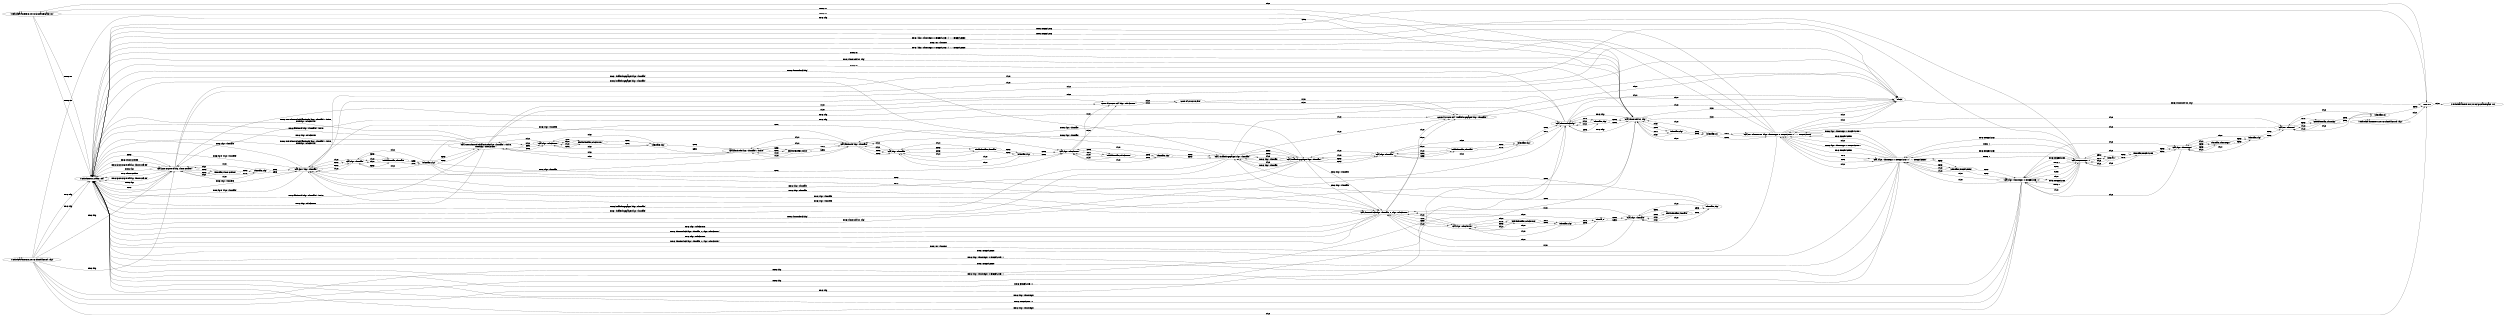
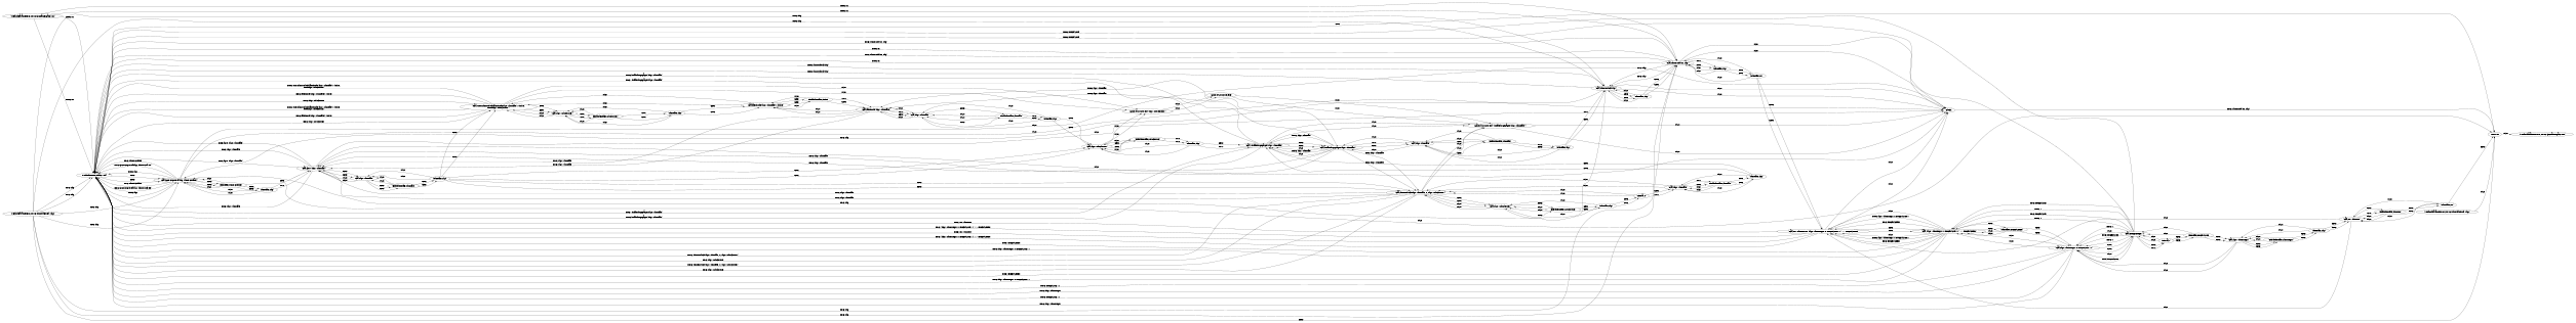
  digraph {
    rankdir=LR
    n1 [label="(MethodReturn,static void)"]
    n2 [label="(Call,ipc_rcu_putref(shp, shm_rcu_free))"]
    1000100
    n4 [label="(Block,)"]
    n5 [label="(Identifier,shm_rcu_free)"]
    n6 [label="(MethodParameterOut,struct ipc_namespace *ns)"]
    n7 [label="(MethodParameterIn,struct ipc_namespace *ns)"]
    n8 [label="(Call,shm_rmid(ns, shp))"]
    n9 [label="(Call,shm_unlock(shp))"]
    n10 [label="(Identifier,shp)"]
    n11 [label="(MethodParameterIn,struct shmid_kernel *shp)"]
    n12 [label="(Identifier,shp)"]
    n13 [label="(MethodParameterOut,struct shmid_kernel *shp)"]
    n14 [label="(FieldIdentifier,mlock_user)"]
    n15 [label="(Call,shp->mlock_user)"]
    n16 [label="(Identifier,shp)"]
    n17 [label="(Call,user_shm_unlock(file_inode(shp->shm_file)->i_size,\n\t\t\t\t\t\tshp->mlock_user))"]
    n18 [label="(Call,file_inode(shp->shm_file)->i_size)"]
    n19 [label="(ControlStructure,if (shp->mlock_user))"]
    n20 [label="(FieldIdentifier,i_size)"]
    n21 [label="(Call,fput (shp->shm_file))"]
    n22 [label="(Call,shp->shm_file)"]
    n23 [label="(FieldIdentifier,shm_file)"]
    n24 [label="(Identifier,shp)"]
    n25 [label="(Call,shmem_lock(shp->shm_file, 0, shp->mlock_user))"]
    n26 [label="(Call,shp->mlock_user)"]
    n27 [label="(ControlStructure,if (!is_file_hugepages(shp->shm_file)))"]
    n28 [label="(Call,shp->mlock_user)"]
    n29 [label="(FieldIdentifier,mlock_user)"]
    n30 [label="(Identifier,shp)"]
    n31 [label="(Call,(shp->shm_segsz + PAGE_SIZE - 1) >> PAGE_SHIFT)"]
    n32 [label="(Call,ns->shm_tot -= (shp->shm_segsz + PAGE_SIZE - 1) >> PAGE_SHIFT)"]
    n33 [label="(Identifier,PAGE_SHIFT)"]
    n34 [label="(Call,shp->shm_segsz + PAGE_SIZE - 1)"]
    n35 [label="(Call,PAGE_PAGE - 1)"]
    n36 [label="(Literal,1)"]
    n37 [label="(Call,shp->shm_segsz)"]
-   n38 [label="(Identifier,shm_segsz)"]
+   n38 [label="(FieldIdentifier,shm_segsz)"]
    n39 [label="(Identifier,shp)"]
    n40 [label="(Call,ns->shm_tot)"]
-   n41 [label="(FieldIdentifier,shm_shp)"]
+   n41 [label="(FieldIdentifier,shm_tot)"]
    n42 [label="(Identifier,ns)"]
    n43 [label="(Identifier,PAGE_SIZE)"]
    n44 [label="(Identifier,ns)"]
    n45 [label="(Call,shp->shm_file)"]
    n46 [label="(FieldIdentifier,shm_file)"]
    n47 [label="(Call,is_file_hugepages(shp->shm_file))"]
    n48 [label="(Identifier,shp)"]
    n49 [label="(Call,!is_file_hugepages(shp->shm_file))"]
    n50 [label="(Call,file_inode(shp->shm_file))"]
    n51 [label="(Call,shp->shm_file)"]
    n52 [label="(Call,shp->shm_file)"]
    n53 [label="(FieldIdentifier,shm_file)"]
    n54 [label="(Identifier,shp)"]
    n55 [label="(FieldIdentifier,mlock_user)"]
    n56 [label="(Literal,0)"]
    n57 [label="(Identifier,shp)"]
    n58 [label="(Identifier,shp)"]
    n59 [label="(ControlStructure,else)"]
    n60 [label="(FieldIdentifier,shm_file)"]
    n61 [label="(Identifier,shp)"]
    n1 -> n2 [label="CFG: "]
    n1 -> n2 [label="CFG: "]
    n1 -> 1000100 [label="CFG: "]
    n2 -> n1 [label="DDG: shm_rcu_free"]
    n2 -> n1 [label="DDG: ipc_rcu_putref(shp, shm_rcu_free)"]
    n2 -> n1 [label="DDG: shp"]
    n2 -> n1 [label="DDG: shm_rcu_free"]
    n2 -> n1 [label="DDG: ipc_rcu_putref(shp, shm_rcu_free)"]
    n2 -> n1 [label="DDG: shp"]
    n2 -> n4 [label="AST: "]
    n2 -> n4 [label="AST: "]
    n2 -> n5 [label="CFG: "]
    n2 -> n5 [label="CFG: "]
    1000100 -> n6 [label="AST: "]
    n4 -> 1000100 [label="DDG: shm_rmid(ns, shp)"]
    n5 -> n2 [label="AST: "]
    n5 -> n2 [label="AST: "]
    n5 -> n30 [label="CFG: "]
    n5 -> n30 [label="CFG: "]
    n7 -> n1 [label="DDG: ns"]
    n7 -> n1 [label="DDG: ns"]
-   n7 -> 1000100 [label="AST: "]
+   n5 -> 1000100 [label="AST: "]
    n7 -> n8 [label="DDG: ns"]
    n7 -> n8 [label="DDG: ns"]
    n8 -> n1 [label="DDG: shm_rmid(ns, shp)"]
    n8 -> n1 [label="DDG: ns"]
    n8 -> n1 [label="DDG: shm_rmid(ns, shp)"]
    n8 -> n1 [label="DDG: ns"]
    n8 -> n4 [label="AST: "]
    n8 -> n4 [label="AST: "]
    n8 -> n9 [label="DDG: shp"]
    n8 -> n9 [label="DDG: shp"]
    n8 -> n10 [label="CFG: "]
    n8 -> n10 [label="CFG: "]
    n9 -> n1 [label="DDG: shm_unlock(shp)"]
    n9 -> n1 [label="DDG: shm_unlock(shp)"]
    n9 -> n2 [label="DDG: shp"]
    n9 -> n2 [label="DDG: shp"]
    n9 -> n4 [label="AST: "]
    n9 -> n4 [label="AST: "]
    n9 -> n12 [label="CFG: "]
    n9 -> n12 [label="CFG: "]
    n10 -> n8 [label="AST: "]
    n10 -> n8 [label="AST: "]
    n10 -> n44 [label="CFG: "]
    n10 -> n44 [label="CFG: "]
    n11 -> n1 [label="DDG: shp"]
    n11 -> n1 [label="DDG: shp"]
    n11 -> n2 [label="DDG: shp"]
    n11 -> n2 [label="DDG: shp"]
-   n11 -> 1000100 [label="AST: "]
+   n11 -> 1000100 [label="CFG: "]
    n11 -> n8 [label="DDG: shp"]
    n11 -> n8 [label="DDG: shp"]
    n11 -> n9 [label="DDG: shp"]
    n11 -> n9 [label="DDG: shp"]
    n12 -> n8 [label="CFG: "]
    n12 -> n8 [label="CFG: "]
    n12 -> n9 [label="AST: "]
    n12 -> n9 [label="AST: "]
    n13 -> 1000100 [label="AST: "]
    n14 -> n15 [label="AST: "]
    n14 -> n15 [label="AST: "]
    n14 -> n16 [label="CFG: "]
    n14 -> n16 [label="CFG: "]
    n15 -> n14 [label="CFG: "]
    n15 -> n14 [label="CFG: "]
    n15 -> n17 [label="AST: "]
    n15 -> n17 [label="AST: "]
    n16 -> n15 [label="AST: "]
    n16 -> n15 [label="AST: "]
    n16 -> n18 [label="CFG: "]
    n16 -> n18 [label="CFG: "]
    n17 -> n1 [label="DDG: file_inode(shp->shm_file)->i_size"]
    n17 -> n1 [label="DDG: shp->mlock_user"]
    n17 -> n1 [label="DDG: user_shm_unlock(file_inode(shp->shm_file)->i_size,\n\t\t\t\t\t\tshp->mlock_user)"]
    n17 -> n1 [label="DDG: file_inode(shp->shm_file)->i_size"]
    n17 -> n1 [label="DDG: shp->mlock_user"]
    n17 -> n1 [label="DDG: user_shm_unlock(file_inode(shp->shm_file)->i_size,\n\t\t\t\t\t\tshp->mlock_user)"]
    n17 -> n15 [label="CFG: "]
    n17 -> n15 [label="CFG: "]
    n17 -> n19 [label="AST: "]
    n17 -> n19 [label="AST: "]
    n18 -> n17 [label="AST: "]
    n18 -> n17 [label="AST: "]
    n18 -> n20 [label="CFG: "]
    n18 -> n20 [label="CFG: "]
    n19 -> n59 [label="AST: "]
    n19 -> n59 [label="AST: "]
    n20 -> n18 [label="AST: "]
    n20 -> n18 [label="AST: "]
    n20 -> n50 [label="CFG: "]
    n20 -> n50 [label="CFG: "]
    n21 -> n1 [label="DDG: fput (shp->shm_file)"]
    n21 -> n1 [label="DDG: shp->shm_file"]
    n21 -> n1 [label="DDG: fput (shp->shm_file)"]
    n21 -> n1 [label="DDG: shp->shm_file"]
    n21 -> n4 [label="AST: "]
    n21 -> n4 [label="AST: "]
    n21 -> n22 [label="CFG: "]
    n21 -> n22 [label="CFG: "]
    n22 -> n21 [label="AST: "]
    n22 -> n21 [label="AST: "]
    n22 -> n23 [label="CFG: "]
    n22 -> n23 [label="CFG: "]
    n23 -> n22 [label="AST: "]
    n23 -> n22 [label="AST: "]
    n23 -> n24 [label="CFG: "]
    n23 -> n24 [label="CFG: "]
    n24 -> n17 [label="CFG: "]
    n24 -> n17 [label="CFG: "]
    n24 -> n22 [label="AST: "]
    n24 -> n22 [label="AST: "]
    n24 -> n25 [label="CFG: "]
    n24 -> n25 [label="CFG: "]
    n24 -> n26 [label="CFG: "]
    n24 -> n26 [label="CFG: "]
    n25 -> n1 [label="DDG: shp->mlock_user"]
    n25 -> n1 [label="DDG: shmem_lock(shp->shm_file, 0, shp->mlock_user)"]
    n25 -> n1 [label="DDG: shp->mlock_user"]
    n25 -> n1 [label="DDG: shmem_lock(shp->shm_file, 0, shp->mlock_user)"]
    n25 -> n21 [label="DDG: shp->shm_file"]
    n25 -> n21 [label="DDG: shp->shm_file"]
    n25 -> n27 [label="AST: "]
    n25 -> n27 [label="AST: "]
    n25 -> n28 [label="CFG: "]
    n25 -> n28 [label="CFG: "]
    n26 -> n19 [label="AST: "]
    n26 -> n19 [label="AST: "]
    n26 -> n29 [label="CFG: "]
    n26 -> n29 [label="CFG: "]
    n27 -> n4 [label="AST: "]
    n27 -> n4 [label="AST: "]
    n28 -> n25 [label="AST: "]
    n28 -> n25 [label="AST: "]
    n28 -> n55 [label="CFG: "]
    n28 -> n55 [label="CFG: "]
    n29 -> n26 [label="AST: "]
    n29 -> n26 [label="AST: "]
    n29 -> n58 [label="CFG: "]
    n29 -> n58 [label="CFG: "]
    n30 -> n2 [label="AST: "]
    n30 -> n2 [label="AST: "]
    n30 -> n21 [label="CFG: "]
    n30 -> n21 [label="CFG: "]
    n31 -> n1 [label="DDG: PAGE_SHIFT"]
    n31 -> n1 [label="DDG: shp->shm_segsz + PAGE_SIZE - 1"]
    n31 -> n1 [label="DDG: PAGE_SHIFT"]
    n31 -> n1 [label="DDG: shp->shm_segsz + PAGE_SIZE - 1"]
    n31 -> n32 [label="AST: "]
    n31 -> n32 [label="DDG: shp->shm_segsz + PAGE_SIZE - 1"]
    n31 -> n32 [label="DDG: PAGE_SHIFT"]
    n31 -> n32 [label="AST: "]
    n31 -> n32 [label="DDG: shp->shm_segsz + PAGE_SIZE - 1"]
    n31 -> n32 [label="DDG: PAGE_SHIFT"]
    n31 -> n33 [label="CFG: "]
    n31 -> n33 [label="CFG: "]
    n32 -> n1 [label="DDG: (shp->shm_segsz + PAGE_SIZE - 1) >> PAGE_SHIFT"]
    n32 -> n1 [label="DDG: ns->shm_tot"]
    n32 -> n1 [label="DDG: (shp->shm_segsz + PAGE_SIZE - 1) >> PAGE_SHIFT"]
    n32 -> n1 [label="DDG: ns->shm_tot"]
    n32 -> n4 [label="AST: "]
    n32 -> n4 [label="AST: "]
    n32 -> n31 [label="CFG: "]
    n32 -> n31 [label="CFG: "]
    n33 -> n31 [label="AST: "]
    n33 -> n31 [label="AST: "]
    n33 -> n34 [label="CFG: "]
    n33 -> n34 [label="CFG: "]
    n34 -> n1 [label="DDG: PAGE_SIZE - 1"]
    n34 -> n1 [label="DDG: shp->shm_segsz"]
    n34 -> n1 [label="DDG: PAGE_SIZE - 1"]
    n34 -> n1 [label="DDG: shp->shm_segsz"]
    n34 -> n31 [label="AST: "]
    n34 -> n31 [label="AST: "]
    n34 -> n35 [label="CFG: "]
    n34 -> n35 [label="CFG: "]
    n35 -> n1 [label="DDG: PAGE_SIZE"]
    n35 -> n1 [label="DDG: PAGE_SIZE"]
    n35 -> n31 [label="DDG: PAGE_SIZE"]
    n35 -> n31 [label="DDG: 1"]
    n35 -> n31 [label="DDG: PAGE_SIZE"]
    n35 -> n31 [label="DDG: 1"]
    n35 -> n34 [label="AST: "]
    n35 -> n34 [label="DDG: PAGE_SIZE"]
    n35 -> n34 [label="DDG: 1"]
    n35 -> n34 [label="AST: "]
    n35 -> n34 [label="DDG: PAGE_SIZE"]
    n35 -> n34 [label="DDG: 1"]
    n35 -> n36 [label="CFG: "]
    n35 -> n36 [label="CFG: "]
    n36 -> n35 [label="AST: "]
    n36 -> n35 [label="AST: "]
    n36 -> n43 [label="CFG: "]
    n36 -> n43 [label="CFG: "]
    n37 -> n34 [label="AST: "]
    n37 -> n34 [label="AST: "]
    n37 -> n38 [label="CFG: "]
    n37 -> n38 [label="CFG: "]
    n38 -> n37 [label="AST: "]
    n38 -> n37 [label="AST: "]
    n38 -> n39 [label="CFG: "]
    n38 -> n39 [label="CFG: "]
    n39 -> n37 [label="AST: "]
    n39 -> n37 [label="AST: "]
    n39 -> n40 [label="CFG: "]
    n39 -> n40 [label="CFG: "]
    n40 -> n32 [label="AST: "]
    n40 -> n32 [label="AST: "]
    n40 -> n41 [label="CFG: "]
    n40 -> n41 [label="CFG: "]
    n41 -> n40 [label="AST: "]
    n41 -> n40 [label="AST: "]
    n41 -> n42 [label="CFG: "]
    n41 -> n42 [label="CFG: "]
    n42 -> 1000100 [label="CFG: "]
    n42 -> n40 [label="AST: "]
    n42 -> n40 [label="AST: "]
    n43 -> n35 [label="AST: "]
    n43 -> n35 [label="AST: "]
    n43 -> n37 [label="CFG: "]
    n43 -> n37 [label="CFG: "]
    n44 -> n8 [label="AST: "]
    n44 -> n8 [label="AST: "]
    n44 -> n32 [label="CFG: "]
    n44 -> n32 [label="CFG: "]
    n45 -> n46 [label="CFG: "]
    n45 -> n46 [label="CFG: "]
    n45 -> n47 [label="AST: "]
    n45 -> n47 [label="AST: "]
    n46 -> n45 [label="AST: "]
    n46 -> n45 [label="AST: "]
    n46 -> n48 [label="CFG: "]
    n46 -> n48 [label="CFG: "]
    n47 -> n21 [label="DDG: shp->shm_file"]
    n47 -> n21 [label="DDG: shp->shm_file"]
    n47 -> n25 [label="DDG: shp->shm_file"]
    n47 -> n25 [label="DDG: shp->shm_file"]
    n47 -> n45 [label="CFG: "]
    n47 -> n45 [label="CFG: "]
    n47 -> n49 [label="AST: "]
    n47 -> n49 [label="DDG: shp->shm_file"]
    n47 -> n49 [label="AST: "]
    n47 -> n49 [label="DDG: shp->shm_file"]
    n47 -> n50 [label="DDG: shp->shm_file"]
    n47 -> n50 [label="DDG: shp->shm_file"]
    n48 -> n9 [label="CFG: "]
    n48 -> n9 [label="CFG: "]
    n48 -> n45 [label="AST: "]
    n48 -> n45 [label="AST: "]
    n49 -> n1 [label="DDG: is_file_hugepages(shp->shm_file)"]
    n49 -> n1 [label="DDG: !is_file_hugepages(shp->shm_file)"]
    n49 -> n1 [label="DDG: is_file_hugepages(shp->shm_file)"]
    n49 -> n1 [label="DDG: !is_file_hugepages(shp->shm_file)"]
    n49 -> n27 [label="AST: "]
    n49 -> n27 [label="AST: "]
    n49 -> n47 [label="CFG: "]
    n49 -> n47 [label="CFG: "]
    n50 -> n18 [label="AST: "]
    n50 -> n18 [label="AST: "]
    n50 -> n21 [label="DDG: shp->shm_file"]
    n50 -> n21 [label="DDG: shp->shm_file"]
    n50 -> n51 [label="CFG: "]
    n50 -> n51 [label="CFG: "]
    n51 -> n50 [label="AST: "]
    n51 -> n50 [label="AST: "]
    n51 -> n60 [label="CFG: "]
    n51 -> n60 [label="CFG: "]
    n52 -> n25 [label="AST: "]
    n52 -> n25 [label="AST: "]
    n52 -> n53 [label="CFG: "]
    n52 -> n53 [label="CFG: "]
    n53 -> n52 [label="AST: "]
    n53 -> n52 [label="AST: "]
    n53 -> n54 [label="CFG: "]
    n53 -> n54 [label="CFG: "]
    n54 -> n49 [label="CFG: "]
    n54 -> n49 [label="CFG: "]
    n54 -> n52 [label="AST: "]
    n54 -> n52 [label="AST: "]
    n55 -> n28 [label="AST: "]
    n55 -> n28 [label="AST: "]
    n55 -> n57 [label="CFG: "]
    n55 -> n57 [label="CFG: "]
    n56 -> n25 [label="AST: "]
    n56 -> n25 [label="AST: "]
    n56 -> n52 [label="CFG: "]
    n56 -> n52 [label="CFG: "]
    n57 -> n28 [label="AST: "]
    n57 -> n28 [label="AST: "]
    n57 -> n56 [label="CFG: "]
    n57 -> n56 [label="CFG: "]
    n58 -> n26 [label="AST: "]
    n58 -> n26 [label="AST: "]
    n58 -> n49 [label="CFG: "]
    n58 -> n49 [label="CFG: "]
    n59 -> n27 [label="AST: "]
    n59 -> n27 [label="AST: "]
    n60 -> n51 [label="AST: "]
    n60 -> n51 [label="AST: "]
    n60 -> n61 [label="CFG: "]
    n60 -> n61 [label="CFG: "]
    n61 -> n26 [label="CFG: "]
    n61 -> n26 [label="CFG: "]
    n61 -> n51 [label="AST: "]
    n61 -> n51 [label="AST: "]
  }
